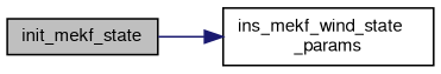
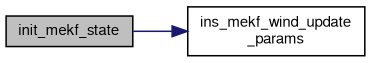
  digraph {
    rankdir=LR
    node [color=black fontname=FreeSans fontsize=10 shape=record style=filled]
    n1 [fillcolor=grey75 fontcolor=black height=0.2 label=init_mekf_state width=0.4]
-   n2 [fillcolor=white height=0.2 label="ins_mekf_wind_state\l_params" width=0.4]
+   n2 [fillcolor=white height=0.2 label="ins_mekf_wind_update\l_params" width=0.4]
    n1 -> n2 [color=midnightblue fontname=FreeSans fontsize=10 labelfontname=FreeSans labelfontsize=10 style=solid]
  }
